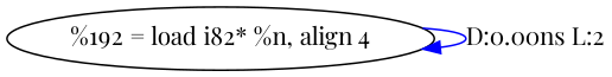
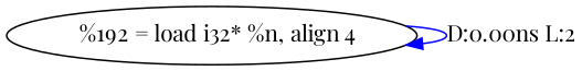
  digraph {
    fontname="Playfair Display"
-   n1 [label="%192 = load i82* %n, align 4" fontname="Playfair Display"]
+   n1 [label="  %192 = load i32* %n, align 4" fontname="Playfair Display"]
    n1 -> n1 [color=blue label="D:0.00ns L:2" fontname="Playfair Display"]
  }
